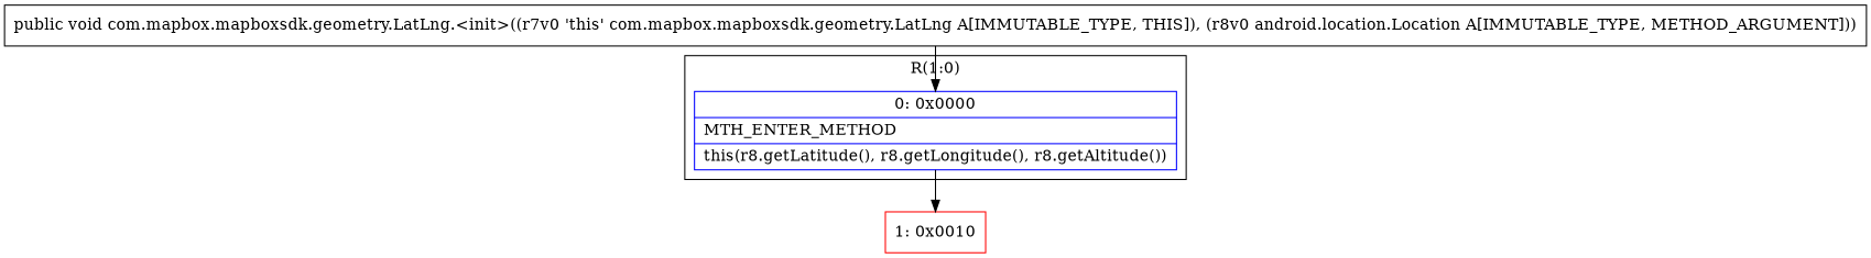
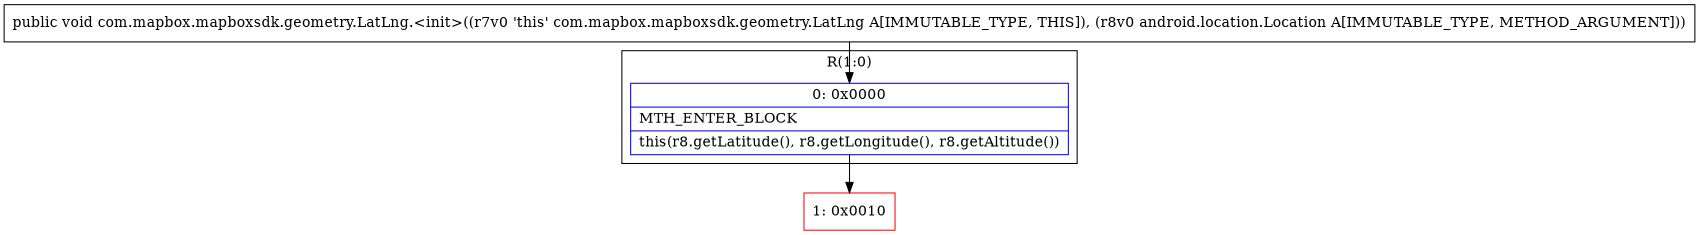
  digraph {
    node [shape=record]
-   n1 [color=blue label="{0\:\ 0x0000|MTH_ENTER_METHOD\l|this(r8.getLatitude(), r8.getLongitude(), r8.getAltitude())\l}"]
+   n1 [color=blue label="{0\:\ 0x0000|MTH_ENTER_BLOCK\l|this(r8.getLatitude(), r8.getLongitude(), r8.getAltitude())\l}"]
    n2 [color=red label="{1\:\ 0x0010}"]
    n3 [label="{public void com.mapbox.mapboxsdk.geometry.LatLng.\<init\>((r7v0 'this' com.mapbox.mapboxsdk.geometry.LatLng A[IMMUTABLE_TYPE, THIS]), (r8v0 android.location.Location A[IMMUTABLE_TYPE, METHOD_ARGUMENT])) }"]
    subgraph cluster_1 {
      label="R(1:0)"
      n1
    }
    n1 -> n2
    n3 -> n1
  }
